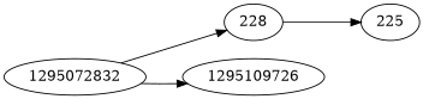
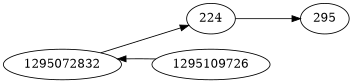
  strict digraph {
    rankdir=LR
    1295072832
-   224 [label=228]
-   225
+   224
+   225 [label=295]
    1295109726
    1295072832 -> 224
    224 -> 225
-   1295072832 -> 1295109726
+   1295109726 -> 1295072832
  }
